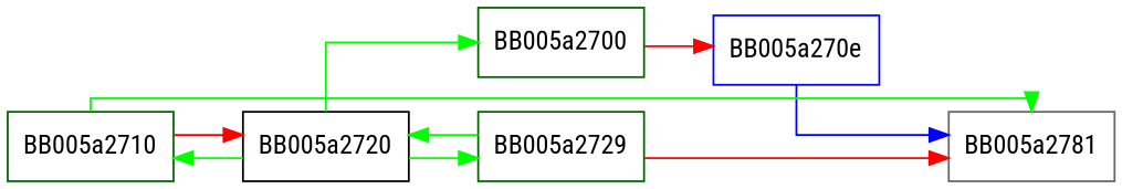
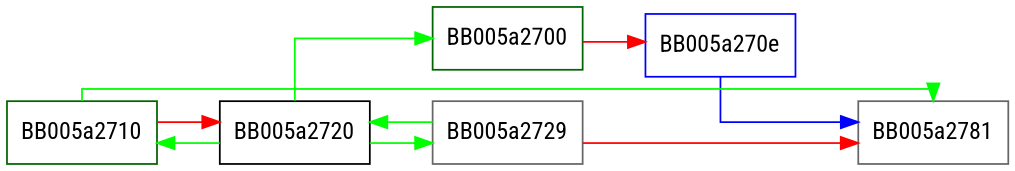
  digraph {
    fontname="Roboto Condensed"
    rankdir=LR
    splines=ortho
    node [color=darkgreen fontname="Roboto Condensed" shape=box]
    edge [color=green fontname="Roboto Condensed"]
    BB005a270e [color=blue]
    BB005a2700
    BB005a2720 [color=black]
    BB005a2710
-   BB005a2729
+   BB005a2729 [color=gray40]
    BB005a2781 [color=gray40]
    BB005a270e -> BB005a2781 [color=blue]
    BB005a2700 -> BB005a270e [color=red]
    BB005a2720 -> BB005a2700
    BB005a2720 -> BB005a2710
    BB005a2720 -> BB005a2729
    BB005a2710 -> BB005a2720 [color=red]
    BB005a2710 -> BB005a2781
    BB005a2729 -> BB005a2720
    BB005a2729 -> BB005a2781 [color=red]
  }
